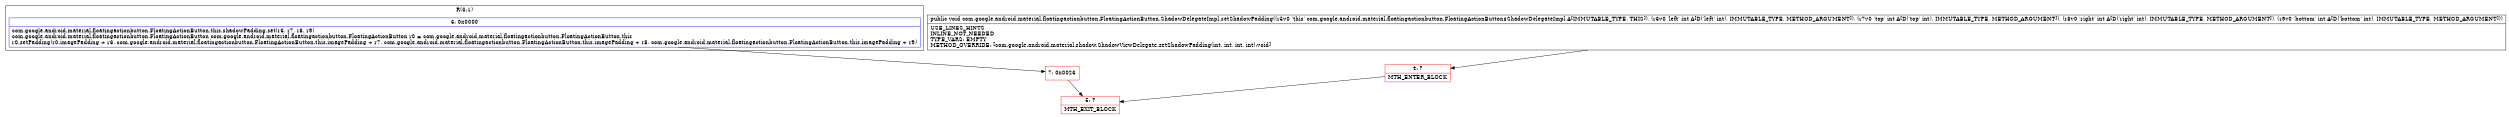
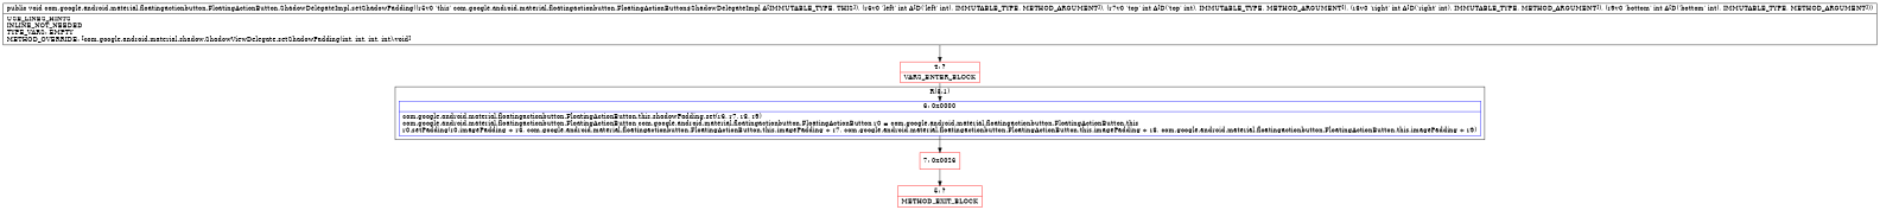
  digraph {
    node [color=red shape=record]
    n1 [color=blue label="{6\:\ 0x0000|com.google.android.material.floatingactionbutton.FloatingActionButton.this.shadowPadding.set(r6, r7, r8, r9)\lcom.google.android.material.floatingactionbutton.FloatingActionButton com.google.android.material.floatingactionbutton.FloatingActionButton r0 = com.google.android.material.floatingactionbutton.FloatingActionButton.this\lr0.setPadding(r0.imagePadding + r6, com.google.android.material.floatingactionbutton.FloatingActionButton.this.imagePadding + r7, com.google.android.material.floatingactionbutton.FloatingActionButton.this.imagePadding + r8, com.google.android.material.floatingactionbutton.FloatingActionButton.this.imagePadding + r9)\l}"]
    n2 [label="{7\:\ 0x0026}"]
-   n3 [label="{5\:\ ?|MTH_EXIT_BLOCK\l}"]
-   n4 [label="{4\:\ ?|MTH_ENTER_BLOCK\l}"]
+   n3 [label="{5\:\ ?|METHOD_EXIT_BLOCK\l}"]
+   n4 [label="{4\:\ ?|VARS_ENTER_BLOCK\l}"]
    n5 [label="{public void com.google.android.material.floatingactionbutton.FloatingActionButton.ShadowDelegateImpl.setShadowPadding((r5v0 'this' com.google.android.material.floatingactionbutton.FloatingActionButton$ShadowDelegateImpl A[IMMUTABLE_TYPE, THIS]), (r6v0 'left' int A[D('left' int), IMMUTABLE_TYPE, METHOD_ARGUMENT]), (r7v0 'top' int A[D('top' int), IMMUTABLE_TYPE, METHOD_ARGUMENT]), (r8v0 'right' int A[D('right' int), IMMUTABLE_TYPE, METHOD_ARGUMENT]), (r9v0 'bottom' int A[D('bottom' int), IMMUTABLE_TYPE, METHOD_ARGUMENT]))  | USE_LINES_HINTS\lINLINE_NOT_NEEDED\lTYPE_VARS: EMPTY\lMETHOD_OVERRIDE: [com.google.android.material.shadow.ShadowViewDelegate.setShadowPadding(int, int, int, int):void]\l}" color=""]
    subgraph cluster_1 {
      label="R(3:1)"
      n1
    }
    n1 -> n2
    n2 -> n3
-   n4 -> n3
+   n4 -> n1
    n5 -> n4
  }
